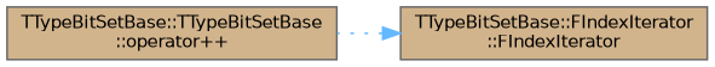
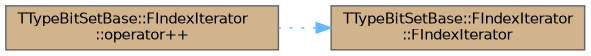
  digraph {
    rankdir=RL
    node [fillcolor=tan fontname=Helvetica fontsize=10 shape=box style=filled]
    n1 [color=gray40 fontcolor=black height=0.2 label="TTypeBitSetBase::FIndexIterator\l::FIndexIterator" width=0.4]
-   n2 [color=grey40 height=0.2 label="TTypeBitSetBase::TTypeBitSetBase\l::operator++" width=0.4]
+   n2 [color=grey40 height=0.2 label="TTypeBitSetBase::FIndexIterator\l::operator++" width=0.4]
    n1 -> n2 [color=steelblue1 dir=back fontname=Helvetica fontsize=10 labelfontname=Helvetica labelfontsize=10 style=dotted]
  }
